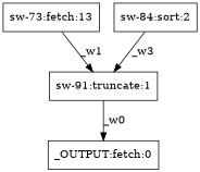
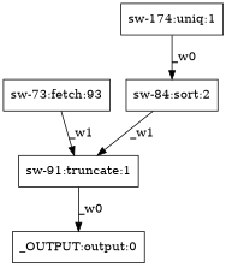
  digraph {
    node [shape=box]
-   n1 [label="_OUTPUT:fetch:0"]
-   n2 [label="sw-73:fetch:13"]
+   n1 [label="_OUTPUT:output:0"]
+   n2 [label="sw-73:fetch:93"]
    n3 [label="sw-91:truncate:1"]
+   n4 [label="sw-174:uniq:1"]
    n5 [label="sw-84:sort:2"]
    n2 -> n3 [label=_w1]
    n3 -> n1 [label=_w0]
-   n5 -> n3 [label=_w3]
+   n4 -> n5 [label=_w0]
+   n5 -> n3 [label=_w1]
  }
